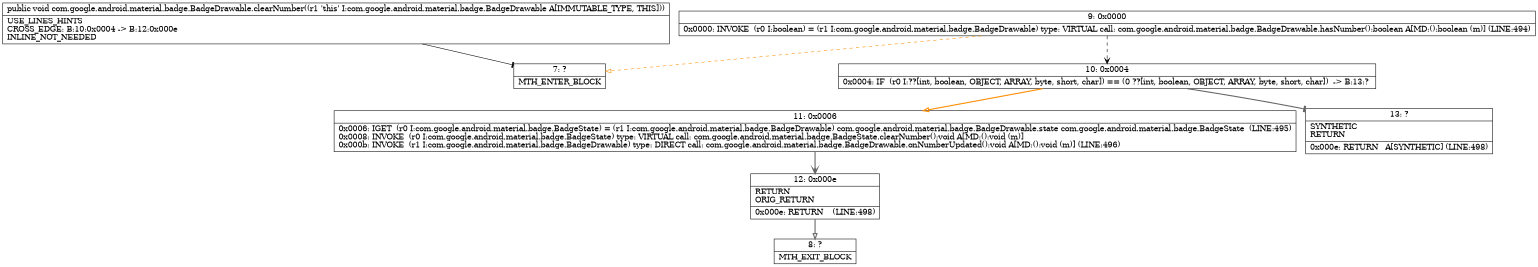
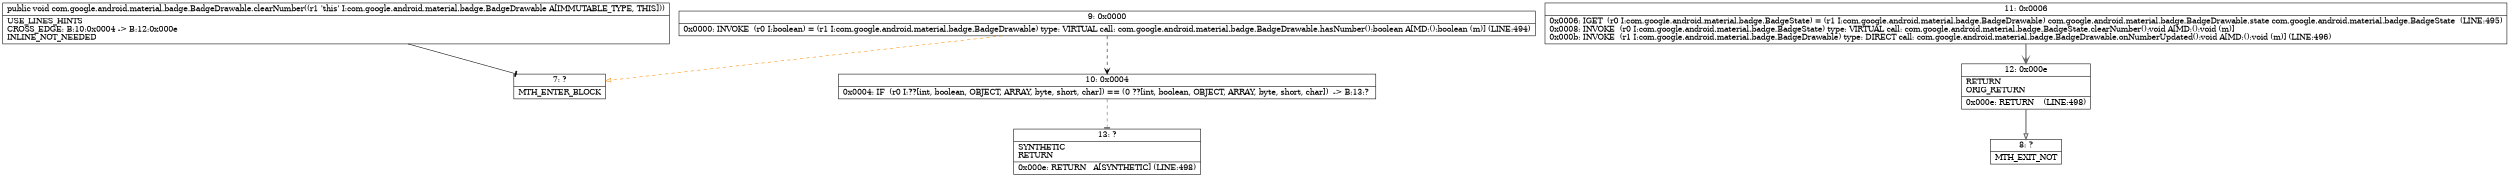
  digraph {
    node [shape=record]
    edge [arrowhead=onormal color=gray40 style=dashed]
    n1 [label="{7\:\ ?|MTH_ENTER_BLOCK\l}"]
    n2 [label="{9\:\ 0x0000|0x0000: INVOKE  (r0 I:boolean) = (r1 I:com.google.android.material.badge.BadgeDrawable) type: VIRTUAL call: com.google.android.material.badge.BadgeDrawable.hasNumber():boolean A[MD:():boolean (m)] (LINE:494)\l}"]
    n3 [label="{10\:\ 0x0004|0x0004: IF  (r0 I:??[int, boolean, OBJECT, ARRAY, byte, short, char]) == (0 ??[int, boolean, OBJECT, ARRAY, byte, short, char])  \-\> B:13:? \l}"]
    n4 [label="{11\:\ 0x0006|0x0006: IGET  (r0 I:com.google.android.material.badge.BadgeState) = (r1 I:com.google.android.material.badge.BadgeDrawable) com.google.android.material.badge.BadgeDrawable.state com.google.android.material.badge.BadgeState  (LINE:495)\l0x0008: INVOKE  (r0 I:com.google.android.material.badge.BadgeState) type: VIRTUAL call: com.google.android.material.badge.BadgeState.clearNumber():void A[MD:():void (m)]\l0x000b: INVOKE  (r1 I:com.google.android.material.badge.BadgeDrawable) type: DIRECT call: com.google.android.material.badge.BadgeDrawable.onNumberUpdated():void A[MD:():void (m)] (LINE:496)\l}"]
    n5 [label="{13\:\ ?|SYNTHETIC\lRETURN\l|0x000e: RETURN   A[SYNTHETIC] (LINE:498)\l}"]
    n6 [label="{12\:\ 0x000e|RETURN\lORIG_RETURN\l|0x000e: RETURN    (LINE:498)\l}"]
-   n7 [label="{8\:\ ?|MTH_EXIT_BLOCK\l}"]
+   n7 [label="{8\:\ ?|MTH_EXIT_NOT\l}"]
    n8 [label="{public void com.google.android.material.badge.BadgeDrawable.clearNumber((r1 'this' I:com.google.android.material.badge.BadgeDrawable A[IMMUTABLE_TYPE, THIS]))  | USE_LINES_HINTS\lCROSS_EDGE: B:10:0x0004 \-\> B:12:0x000e\lINLINE_NOT_NEEDED\l}"]
    n2 -> n1 [color=darkorange]
    n2 -> n3 [arrowhead=vee color=black]
-   n3 -> n4 [color=darkorange style=bold]
-   n3 -> n5 [arrowhead=tee style=bold]
+   n3 -> n5 [arrowhead=tee]
    n4 -> n6 [arrowhead=vee style=bold]
    n6 -> n7 [style=bold]
    n8 -> n1 [arrowhead=tee color=black style=solid]
  }
